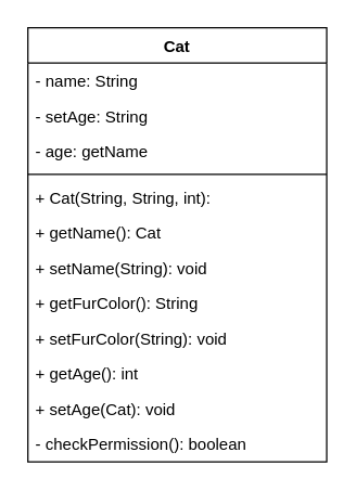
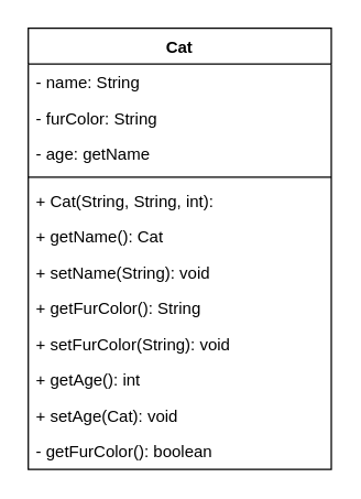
  <mxCell id="0" />
  <mxCell id="1" parent="0" />
  <mxCell id="2" value="Cat&#10;" style="swimlane;fontStyle=1;align=center;verticalAlign=top;childLayout=stackLayout;horizontal=1;startSize=26;horizontalStack=0;resizeParent=1;resizeParentMax=0;resizeLast=0;collapsible=1;marginBottom=0;" parent="1" vertex="1"><mxGeometry x="20" y="20" width="220" height="320" as="geometry" /></mxCell>
  <mxCell id="3" value="- name: String" style="text;strokeColor=none;fillColor=none;align=left;verticalAlign=top;spacingLeft=4;spacingRight=4;overflow=hidden;rotatable=0;points=[[0,0.5],[1,0.5]];portConstraint=eastwest;" parent="2" vertex="1"><mxGeometry y="26" width="220" height="26" as="geometry" /></mxCell>
- <mxCell id="4" value="- setAge: String" style="text;strokeColor=none;fillColor=none;align=left;verticalAlign=top;spacingLeft=4;spacingRight=4;overflow=hidden;rotatable=0;points=[[0,0.5],[1,0.5]];portConstraint=eastwest;" vertex="1" parent="2"><mxGeometry y="52" width="220" height="26" as="geometry" /></mxCell>
+ <mxCell id="4" value="- furColor: String" style="text;strokeColor=none;fillColor=none;align=left;verticalAlign=top;spacingLeft=4;spacingRight=4;overflow=hidden;rotatable=0;points=[[0,0.5],[1,0.5]];portConstraint=eastwest;" vertex="1" parent="2"><mxGeometry y="52" width="220" height="26" as="geometry" /></mxCell>
  <mxCell id="5" value="- age: getName&#10;" style="text;strokeColor=none;fillColor=none;align=left;verticalAlign=top;spacingLeft=4;spacingRight=4;overflow=hidden;rotatable=0;points=[[0,0.5],[1,0.5]];portConstraint=eastwest;" vertex="1" parent="2"><mxGeometry y="78" width="220" height="26" as="geometry" /></mxCell>
  <mxCell id="6" value="" style="line;strokeWidth=1;fillColor=none;align=left;verticalAlign=middle;spacingTop=-1;spacingLeft=3;spacingRight=3;rotatable=0;labelPosition=right;points=[];portConstraint=eastwest;strokeColor=inherit;" parent="2" vertex="1"><mxGeometry y="104" width="220" height="8" as="geometry" /></mxCell>
  <mxCell id="7" value="+ Cat(String, String, int): " style="text;strokeColor=none;fillColor=none;align=left;verticalAlign=top;spacingLeft=4;spacingRight=4;overflow=hidden;rotatable=0;points=[[0,0.5],[1,0.5]];portConstraint=eastwest;" parent="2" vertex="1"><mxGeometry y="112" width="220" height="26" as="geometry" /></mxCell>
  <mxCell id="8" value="+ getName(): Cat" style="text;strokeColor=none;fillColor=none;align=left;verticalAlign=top;spacingLeft=4;spacingRight=4;overflow=hidden;rotatable=0;points=[[0,0.5],[1,0.5]];portConstraint=eastwest;" vertex="1" parent="2"><mxGeometry y="138" width="220" height="26" as="geometry" /></mxCell>
  <mxCell id="9" value="+ setName(String): void" style="text;strokeColor=none;fillColor=none;align=left;verticalAlign=top;spacingLeft=4;spacingRight=4;overflow=hidden;rotatable=0;points=[[0,0.5],[1,0.5]];portConstraint=eastwest;" vertex="1" parent="2"><mxGeometry y="164" width="220" height="26" as="geometry" /></mxCell>
  <mxCell id="10" value="+ getFurColor(): String" style="text;strokeColor=none;fillColor=none;align=left;verticalAlign=top;spacingLeft=4;spacingRight=4;overflow=hidden;rotatable=0;points=[[0,0.5],[1,0.5]];portConstraint=eastwest;" vertex="1" parent="2"><mxGeometry y="190" width="220" height="26" as="geometry" /></mxCell>
  <mxCell id="11" value="+ setFurColor(String): void" style="text;strokeColor=none;fillColor=none;align=left;verticalAlign=top;spacingLeft=4;spacingRight=4;overflow=hidden;rotatable=0;points=[[0,0.5],[1,0.5]];portConstraint=eastwest;" vertex="1" parent="2"><mxGeometry y="216" width="220" height="26" as="geometry" /></mxCell>
  <mxCell id="12" value="+ getAge(): int" style="text;strokeColor=none;fillColor=none;align=left;verticalAlign=top;spacingLeft=4;spacingRight=4;overflow=hidden;rotatable=0;points=[[0,0.5],[1,0.5]];portConstraint=eastwest;" vertex="1" parent="2"><mxGeometry y="242" width="220" height="26" as="geometry" /></mxCell>
  <mxCell id="13" value="+ setAge(Cat): void" style="text;strokeColor=none;fillColor=none;align=left;verticalAlign=top;spacingLeft=4;spacingRight=4;overflow=hidden;rotatable=0;points=[[0,0.5],[1,0.5]];portConstraint=eastwest;" vertex="1" parent="2"><mxGeometry y="268" width="220" height="26" as="geometry" /></mxCell>
- <mxCell id="14" value="- checkPermission(): boolean" style="text;strokeColor=none;fillColor=none;align=left;verticalAlign=top;spacingLeft=4;spacingRight=4;overflow=hidden;rotatable=0;points=[[0,0.5],[1,0.5]];portConstraint=eastwest;" vertex="1" parent="2"><mxGeometry y="294" width="220" height="26" as="geometry" /></mxCell>
+ <mxCell id="14" value="- getFurColor(): boolean" style="text;strokeColor=none;fillColor=none;align=left;verticalAlign=top;spacingLeft=4;spacingRight=4;overflow=hidden;rotatable=0;points=[[0,0.5],[1,0.5]];portConstraint=eastwest;" vertex="1" parent="2"><mxGeometry y="294" width="220" height="26" as="geometry" /></mxCell>
